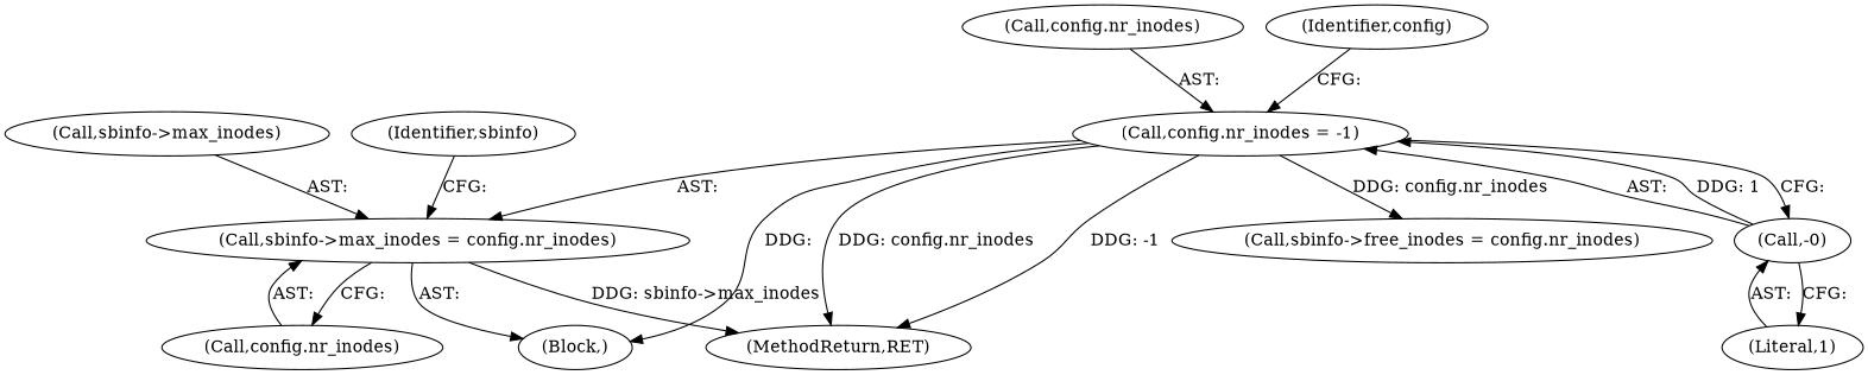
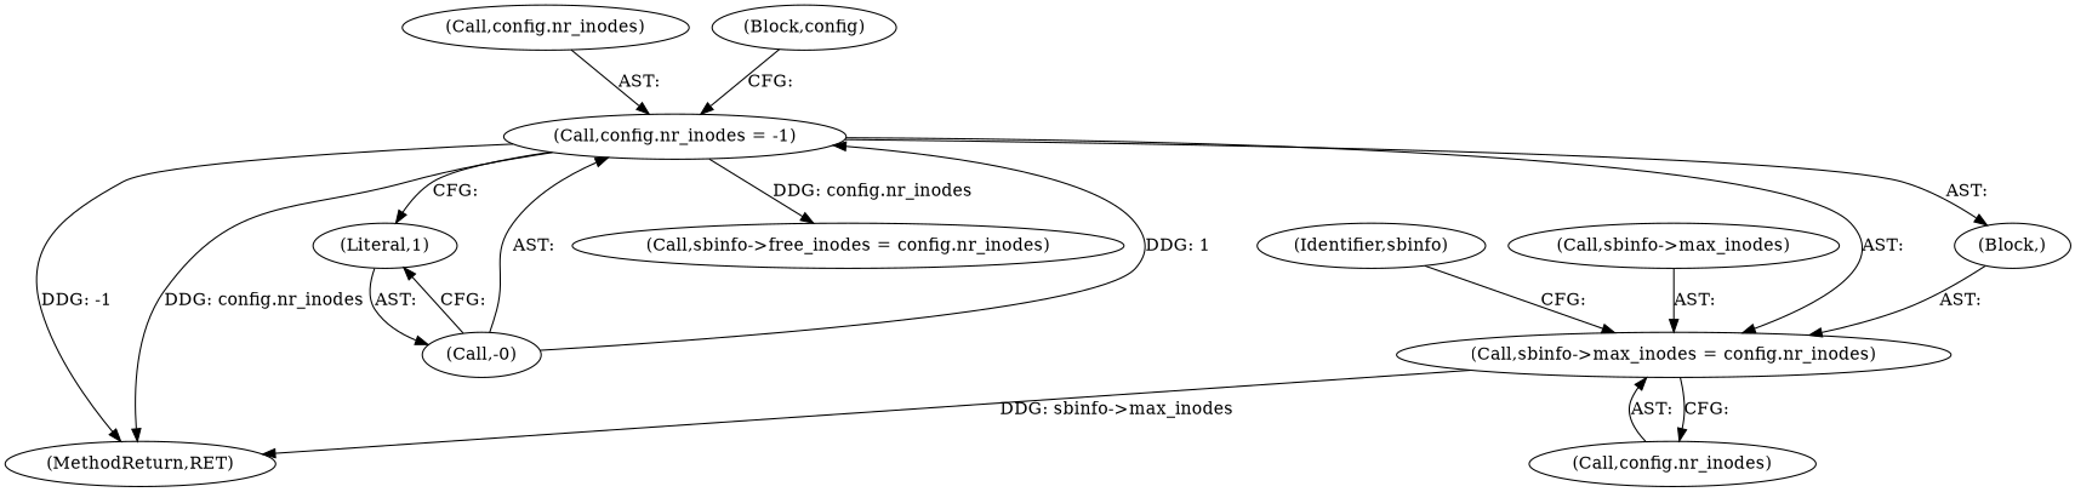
  digraph {
    n1 [label="(Call,sbinfo->max_inodes = config.nr_inodes)"]
    n2 [label="(Call,config.nr_inodes)"]
    n3 [label="(MethodReturn,RET)"]
    n4 [label="(Block,)"]
    n5 [label="(Call,config.nr_inodes = -1)"]
    n6 [label="(Call,-0)"]
    n7 [label="(Call,sbinfo->free_inodes = config.nr_inodes)"]
    n8 [label="(Literal,1)"]
    n9 [label="(Call,config.nr_inodes)"]
    n10 [label="(Identifier,sbinfo)"]
-   n11 [label="(Identifier,config)"]
+   n11 [label="(Block,config)"]
    n12 [label="(Call,sbinfo->max_inodes)"]
    n1 -> n2 [label="CFG: "]
    n1 -> n3 [label="DDG: sbinfo->max_inodes"]
-   n1 -> n4 [label="AST: "]
+   n4 -> n1 [label="AST: "]
    n2 -> n1 [label="AST: "]
    n5 -> n1 [label="AST: "]
    n5 -> n3 [label="DDG: -1"]
    n5 -> n3 [label="DDG: config.nr_inodes"]
-   n5 -> n4 [label="DDG: "]
-   n5 -> n6 [label="CFG: "]
+   n5 -> n4 [label="AST: "]
+   n5 -> n8 [label="CFG: "]
    n5 -> n7 [label="DDG: config.nr_inodes"]
    n6 -> n5 [label="AST: "]
    n6 -> n5 [label="DDG: 1"]
    n6 -> n8 [label="CFG: "]
    n8 -> n6 [label="AST: "]
    n9 -> n5 [label="AST: "]
    n10 -> n1 [label="CFG: "]
    n11 -> n5 [label="CFG: "]
    n12 -> n1 [label="AST: "]
  }
